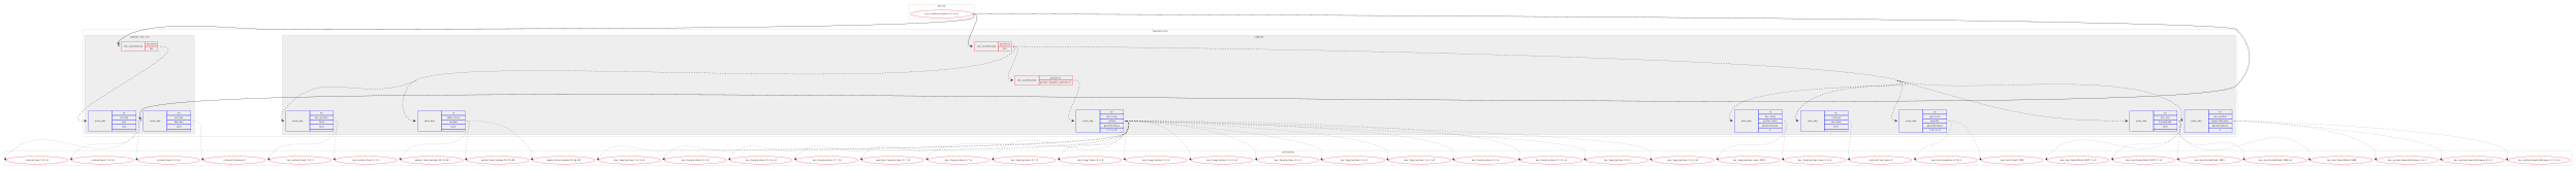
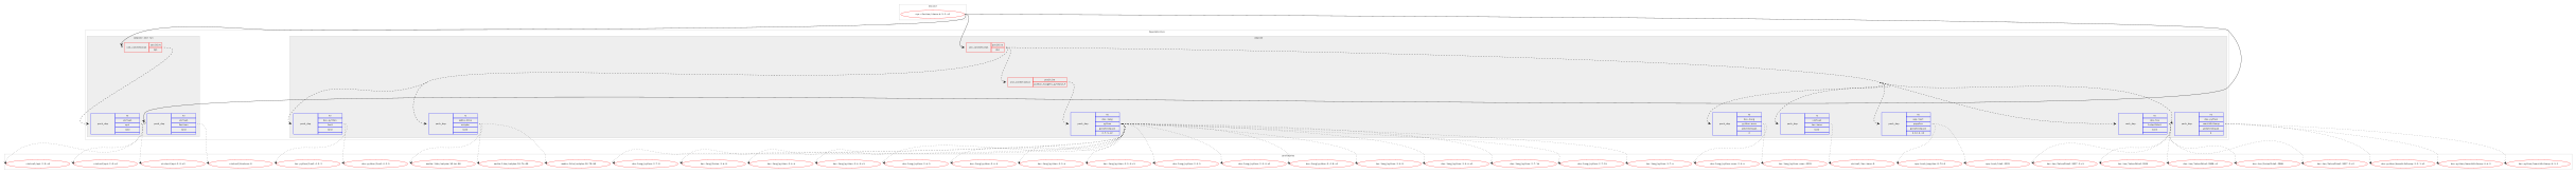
  digraph {
    compound=true
    concentrate=true
    fontname="IBM Plex Mono"
    fontsize=10
    newrank=true
    rankdir=TB
    ranksep=1.5
    node [color=red fontname="IBM Plex Mono" fontsize=10]
    edge [arrowhead=vee fontname="IBM Plex Mono" headport=w style=dotted tailport=e weight=100]
    n1 [label="sys-cluster/charm-6.5.1-r1" width=4]
    n2 [color=blue label=<<TABLE BORDER="0" CELLBORDER="1" CELLSPACING="0" CELLPADDING="4" WIDTH="220"><TR><TD ROWSPAN="6" CELLPADDING="30">pack_dep</TD></TR><TR><TD WIDTH="110">no</TD></TR><TR><TD>virtual</TD></TR><TR><TD>tex-base</TD></TR><TR><TD>none</TD></TR><TR><TD></TD></TR></TABLE>> shape=none]
    n3 [color=blue label=<<TABLE BORDER="0" CELLBORDER="1" CELLSPACING="0" CELLPADDING="4" WIDTH="220"><TR><TD ROWSPAN="6" CELLPADDING="30">pack_dep</TD></TR><TR><TD WIDTH="110">no</TD></TR><TR><TD>app-text</TD></TR><TR><TD>poppler</TD></TR><TR><TD>greaterequal</TD></TR><TR><TD>0.12.3-r3</TD></TR></TABLE>> shape=none]
    n4 [color=blue label=<<TABLE BORDER="0" CELLBORDER="1" CELLSPACING="0" CELLPADDING="4" WIDTH="220"><TR><TD ROWSPAN="6" CELLPADDING="30">pack_dep</TD></TR><TR><TD WIDTH="110">no</TD></TR><TR><TD>dev-tex</TD></TR><TR><TD>latex2html</TD></TR><TR><TD>none</TD></TR><TR><TD></TD></TR></TABLE>> shape=none]
    n5 [color=blue label=<<TABLE BORDER="0" CELLBORDER="1" CELLSPACING="0" CELLPADDING="4" WIDTH="220"><TR><TD ROWSPAN="6" CELLPADDING="30">pack_dep</TD></TR><TR><TD WIDTH="110">no</TD></TR><TR><TD>dev-python</TD></TR><TR><TD>beautifulsoup</TD></TR><TR><TD>greaterequal</TD></TR><TR><TD>4</TD></TR></TABLE>> shape=none]
    n6 [color=blue label=<<TABLE BORDER="0" CELLBORDER="1" CELLSPACING="0" CELLPADDING="4" WIDTH="220"><TR><TD ROWSPAN="6" CELLPADDING="30">pack_dep</TD></TR><TR><TD WIDTH="110">no</TD></TR><TR><TD>dev-python</TD></TR><TR><TD>lxml</TD></TR><TR><TD>none</TD></TR><TR><TD></TD></TR></TABLE>> shape=none]
    n7 [color=blue label=<<TABLE BORDER="0" CELLBORDER="1" CELLSPACING="0" CELLPADDING="4" WIDTH="220"><TR><TD ROWSPAN="6" CELLPADDING="30">pack_dep</TD></TR><TR><TD WIDTH="110">no</TD></TR><TR><TD>media-libs</TD></TR><TR><TD>netpbm</TD></TR><TR><TD>none</TD></TR><TR><TD></TD></TR></TABLE>> shape=none]
    n8 [color=blue label=<<TABLE BORDER="0" CELLBORDER="1" CELLSPACING="0" CELLPADDING="4" WIDTH="220"><TR><TD ROWSPAN="6" CELLPADDING="30">pack_dep</TD></TR><TR><TD WIDTH="110">no</TD></TR><TR><TD>dev-lang</TD></TR><TR><TD>python</TD></TR><TR><TD>greaterequal</TD></TR><TR><TD>2.7.5-r2</TD></TR></TABLE>> shape=none]
    n9 [label=<<TABLE BORDER="0" CELLBORDER="1" CELLSPACING="0" CELLPADDING="4"><TR><TD ROWSPAN="3" CELLPADDING="10">use_conditional</TD></TR><TR><TD>positive</TD></TR><TR><TD>python_targets_python2_7</TD></TR></TABLE>> shape=none]
    n10 [color=blue label=<<TABLE BORDER="0" CELLBORDER="1" CELLSPACING="0" CELLPADDING="4" WIDTH="220"><TR><TD ROWSPAN="6" CELLPADDING="30">pack_dep</TD></TR><TR><TD WIDTH="110">no</TD></TR><TR><TD>dev-lang</TD></TR><TR><TD>python-exec</TD></TR><TR><TD>greaterequal</TD></TR><TR><TD>2</TD></TR></TABLE>> shape=none]
    n11 [label=<<TABLE BORDER="0" CELLBORDER="1" CELLSPACING="0" CELLPADDING="4"><TR><TD ROWSPAN="3" CELLPADDING="10">use_conditional</TD></TR><TR><TD>positive</TD></TR><TR><TD>doc</TD></TR></TABLE>> shape=none]
    n12 [color=blue label=<<TABLE BORDER="0" CELLBORDER="1" CELLSPACING="0" CELLPADDING="4" WIDTH="220"><TR><TD ROWSPAN="6" CELLPADDING="30">pack_dep</TD></TR><TR><TD WIDTH="110">no</TD></TR><TR><TD>virtual</TD></TR><TR><TD>mpi</TD></TR><TR><TD>none</TD></TR><TR><TD></TD></TR></TABLE>> shape=none]
    n13 [label=<<TABLE BORDER="0" CELLBORDER="1" CELLSPACING="0" CELLPADDING="4"><TR><TD ROWSPAN="3" CELLPADDING="10">use_conditional</TD></TR><TR><TD>positive</TD></TR><TR><TD>mpi</TD></TR></TABLE>> shape=none]
    n14 [color=blue label=<<TABLE BORDER="0" CELLBORDER="1" CELLSPACING="0" CELLPADDING="4" WIDTH="220"><TR><TD ROWSPAN="6" CELLPADDING="30">pack_dep</TD></TR><TR><TD WIDTH="110">no</TD></TR><TR><TD>virtual</TD></TR><TR><TD>fortran</TD></TR><TR><TD>none</TD></TR><TR><TD></TD></TR></TABLE>> shape=none]
    n15 [label="app-text/poppler-0.74.0" width=4]
    n16 [label="app-text/html-9999" width=4]
    n17 [label="dev-tex/latex2html-2008" width=4]
    n18 [label="dev-tex/latex2html-2008-r1" width=4]
    n19 [label="dev-tex/latex2html-2015" width=4]
    n20 [label="dev-tex/latex2html-2017.2-r1" width=4]
    n21 [label="dev-tex/latex2html-2017.2-r2" width=4]
    n22 [label="virtual/tex-base-0" width=4]
    n23 [label="dev-python/beautifulsoup-3.2.1-r1" width=4]
    n24 [label="dev-python/beautifulsoup-4.5.1" width=4]
    n25 [label="dev-python/beautifulsoup-4.6.3" width=4]
    n26 [label="dev-python/lxml-4.2.5" width=4]
    n27 [label="dev-python/lxml-4.3.2" width=4]
    n28 [label="media-libs/netpbm-10.66.00" width=4]
    n29 [label="media-libs/netpbm-10.70.00" width=4]
    n30 [label="media-libs/netpbm-10.76.00" width=4]
-   n31 [label="positive-lang/python-2.7.15" width=4]
+   n31 [label="dev-lang/python-2.7.15" width=4]
    n32 [label="dev-lang/python-2.7.16" width=4]
    n33 [label="dev-lang/python-3.4.6-r1" width=4]
    n34 [label="dev-lang/python-3.4.8" width=4]
    n35 [label="dev-lang/python-3.4.8-r1" width=4]
    n36 [label="dev-lang/python-3.5.4-r1" width=4]
    n37 [label="dev-lang/python-3.5.5" width=4]
    n38 [label="dev-lang/python-3.5.5-r1" width=4]
    n39 [label="dev-lang/python-3.5.6" width=4]
-   n40 [label="dev-lang/python-3.6.3-r1" width=4]
    n41 [label="dev-lang/python-3.6.4" width=4]
    n42 [label="dev-lang/python-3.6.5" width=4]
    n43 [label="dev-lang/python-3.6.5-r1" width=4]
    n44 [label="dev-lang/python-3.6.6" width=4]
    n45 [label="dev-lang/latex-3.6.8" width=4]
    n46 [label="dev-lang/python-3.7.0" width=4]
    n47 [label="dev-lang/python-3.7.6" width=4]
    n48 [label="dev-lang/python-exec-2.4.6" width=4]
    n49 [label="dev-lang/python-exec-9999" width=4]
    n50 [label="virtual/mpi-2.0-r3" width=4]
    n51 [label="virtual/mpi-2.0-r4" width=4]
    n52 [label="virtual/mpi-2.0-r5" width=4]
    n53 [label="virtual/fortran-0" width=4]
    subgraph cluster_1 {
      color=gray
      label=<<i>ebuild</i>>
      rank=same
      n1
    }
    subgraph cluster_2 {
      color=gray
      label=<<i>dependencies</i>>
      subgraph cluster_3 {
        color=gray
        fillcolor="#eeeeee"
        label=<<i>compile</i>>
        style=filled
        subgraph sub_4 {
          color=gray
          fillcolor="#eeeeee"
          label=<<i>compile</i>>
          style=filled
          n11
          subgraph sub_5 {
            color=gray
            fillcolor="#eeeeee"
            label=<<i>compile</i>>
            style=filled
            n2
          }
          subgraph sub_6 {
            color=gray
            fillcolor="#eeeeee"
            label=<<i>compile</i>>
            style=filled
            n3
          }
          subgraph sub_7 {
            color=gray
            fillcolor="#eeeeee"
            label=<<i>compile</i>>
            style=filled
            n4
          }
          subgraph sub_8 {
            color=gray
            fillcolor="#eeeeee"
            label=<<i>compile</i>>
            style=filled
            n5
          }
          subgraph sub_9 {
            color=gray
            fillcolor="#eeeeee"
            label=<<i>compile</i>>
            style=filled
            n6
          }
          subgraph sub_10 {
            color=gray
            fillcolor="#eeeeee"
            label=<<i>compile</i>>
            style=filled
            n7
          }
          subgraph sub_11 {
            color=gray
            fillcolor="#eeeeee"
            label=<<i>compile</i>>
            style=filled
            n9
            subgraph sub_12 {
              color=gray
              fillcolor="#eeeeee"
              label=<<i>compile</i>>
              style=filled
              n8
            }
          }
          subgraph sub_13 {
            color=gray
            fillcolor="#eeeeee"
            label=<<i>compile</i>>
            style=filled
            n10
          }
        }
      }
      subgraph cluster_14 {
        color=gray
        fillcolor="#eeeeee"
        label=<<i>compile and run</i>>
        style=filled
        subgraph sub_15 {
          color=gray
          fillcolor="#eeeeee"
          label=<<i>compile and run</i>>
          style=filled
          n13
          subgraph sub_16 {
            color=gray
            fillcolor="#eeeeee"
            label=<<i>compile and run</i>>
            style=filled
            n12
          }
        }
        subgraph sub_17 {
          color=gray
          fillcolor="#eeeeee"
          label=<<i>compile and run</i>>
          style=filled
          n14
        }
      }
      subgraph cluster_18 {
        color=gray
        fillcolor="#eeeeee"
        label=<<i>run</i>>
        style=filled
      }
    }
    subgraph cluster_19 {
      color=gray
      label=<<i>candidates</i>>
      rank=same
      subgraph sub_20 {
        color=black
        label=<<i>candidates</i>>
        nodesep=1
        rank=same
        n15
        n16
      }
      subgraph sub_21 {
        color=black
        label=<<i>candidates</i>>
        nodesep=1
        rank=same
        n17
        n18
        n19
        n20
        n21
      }
      subgraph sub_22 {
        color=black
        label=<<i>candidates</i>>
        nodesep=1
        rank=same
        n22
      }
      subgraph sub_23 {
        color=black
        label=<<i>candidates</i>>
        nodesep=1
        rank=same
        n23
        n24
        n25
      }
      subgraph sub_24 {
        color=black
        label=<<i>candidates</i>>
        nodesep=1
        rank=same
        n26
        n27
      }
      subgraph sub_25 {
        color=black
        label=<<i>candidates</i>>
        nodesep=1
        rank=same
        n28
        n29
        n30
      }
      subgraph sub_26 {
        color=black
        label=<<i>candidates</i>>
        nodesep=1
        rank=same
        n31
        n32
        n33
        n34
        n35
        n36
        n37
        n38
        n39
-       n40
        n41
        n42
        n43
        n44
        n45
        n46
        n47
      }
      subgraph sub_27 {
        color=black
        label=<<i>candidates</i>>
        nodesep=1
        rank=same
        n48
        n49
      }
      subgraph sub_28 {
        color=black
        label=<<i>candidates</i>>
        nodesep=1
        rank=same
        n50
        n51
        n52
      }
      subgraph sub_29 {
        color=black
        label=<<i>candidates</i>>
        nodesep=1
        rank=same
        n53
      }
    }
    n1 -> n11 [style=solid weight=20]
    n1 -> n13 [arrowhead=odotvee style=solid weight=20]
    n1 -> n14 [arrowhead=odotvee style=solid weight=20]
    n2 -> n22
    n3 -> n15
    n3 -> n16
    n4 -> n17
    n4 -> n18
    n4 -> n19
    n4 -> n20
    n4 -> n21
    n5 -> n23
    n5 -> n24
    n5 -> n25
    n6 -> n26
    n6 -> n27
    n7 -> n28
    n7 -> n29
    n7 -> n30
    n8 -> n31
    n8 -> n32
    n8 -> n33
    n8 -> n34
    n8 -> n35
    n8 -> n36
    n8 -> n37
    n8 -> n38
    n8 -> n39
-   n8 -> n40
    n8 -> n41
    n8 -> n42
    n8 -> n43
    n8 -> n44
    n8 -> n45
    n8 -> n46
    n8 -> n47
    n9 -> n8 [style=dashed weight=20]
    n10 -> n48
    n10 -> n49
    n11 -> n2 [style=dashed weight=20]
    n11 -> n3 [style=dashed weight=20]
    n11 -> n4 [style=dashed weight=20]
    n11 -> n5 [style=dashed weight=20]
    n11 -> n6 [style=dashed weight=20]
    n11 -> n7 [style=dashed weight=20]
    n11 -> n9 [style=dashed weight=20]
    n11 -> n10 [style=dashed weight=20]
    n12 -> n50
    n12 -> n51
    n12 -> n52
    n13 -> n12 [style=dashed weight=20]
    n14 -> n53
  }
